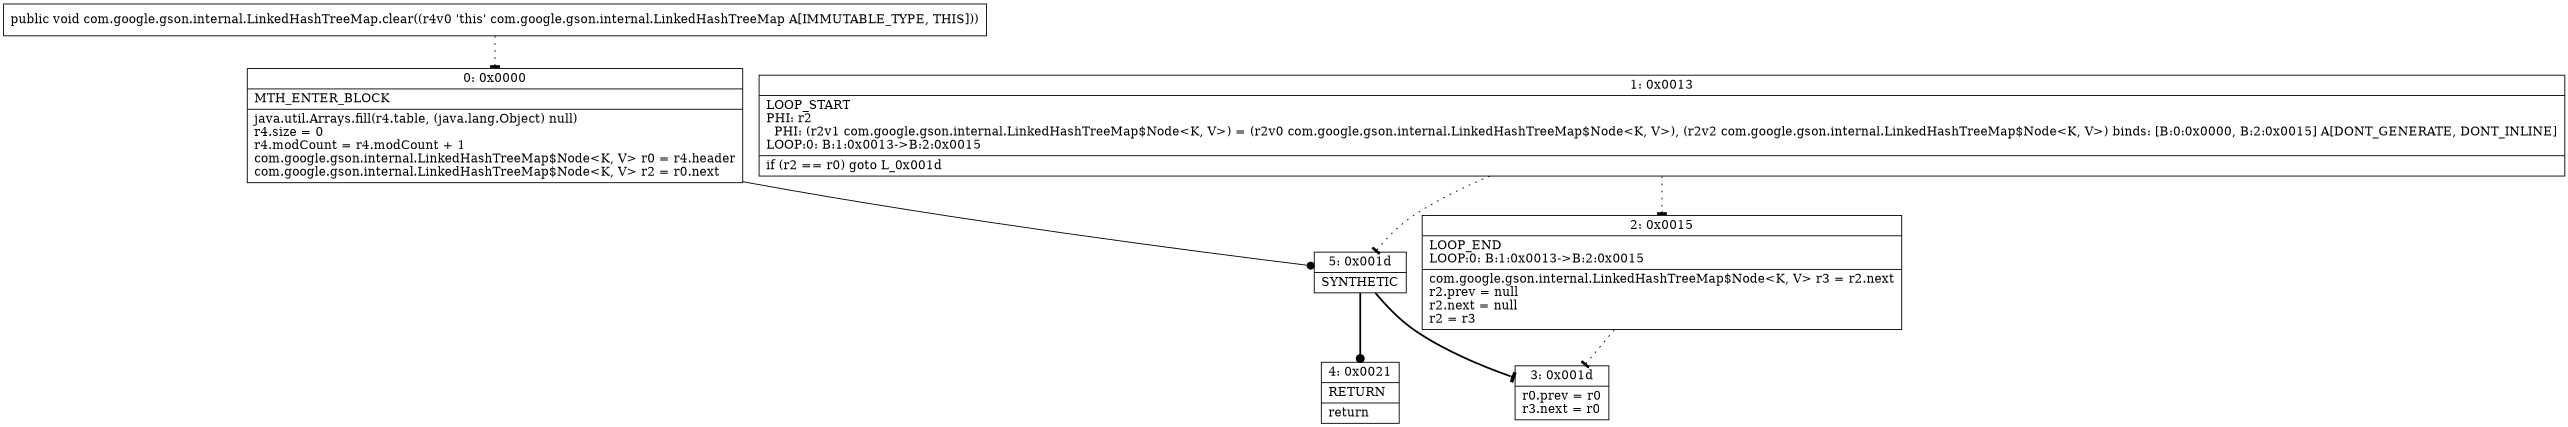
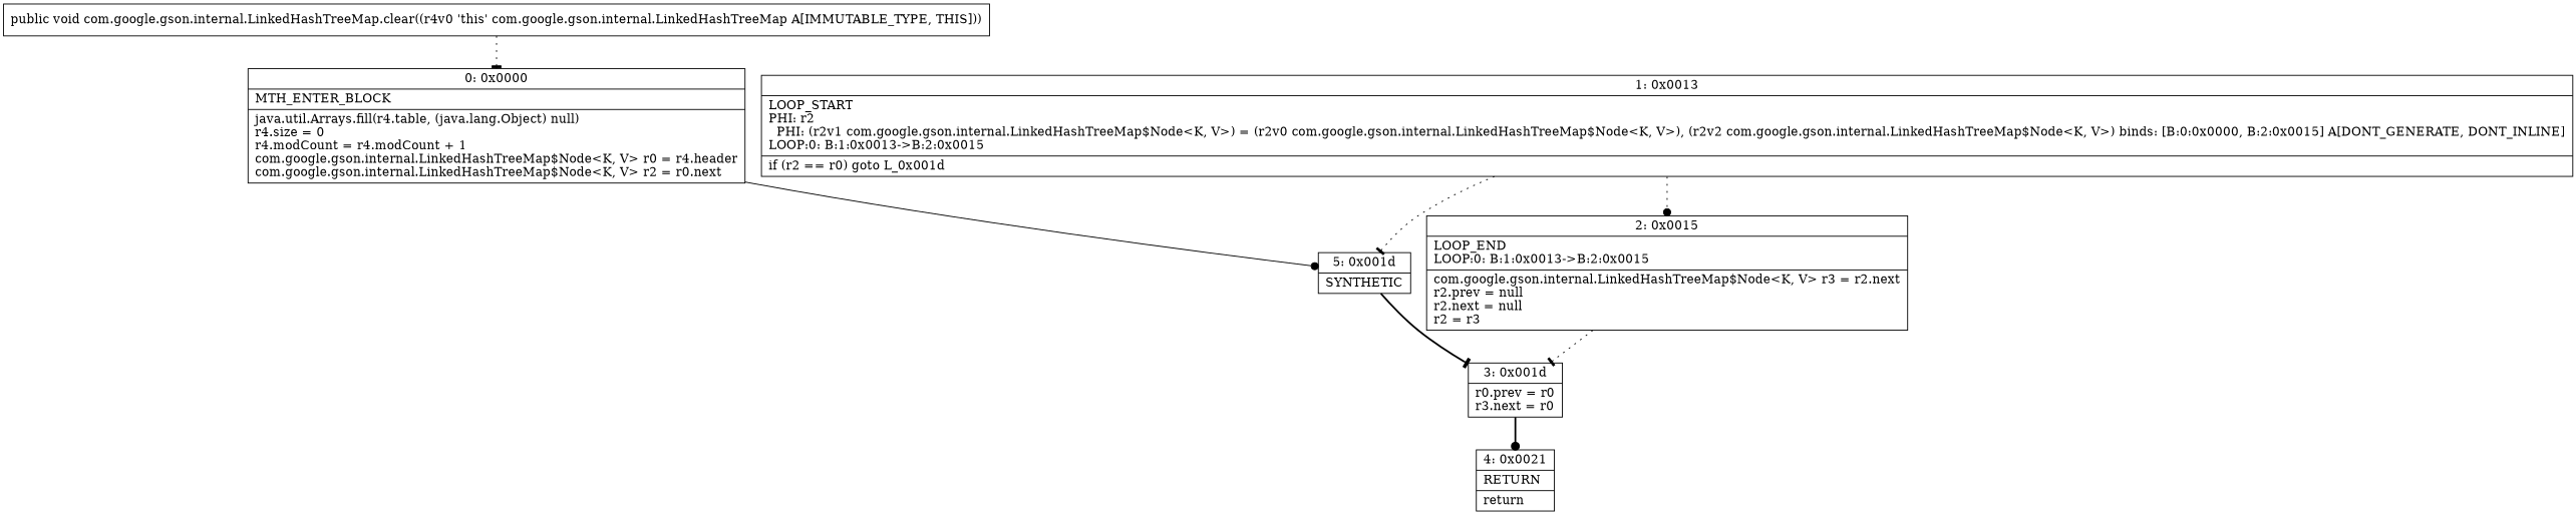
  digraph {
    node [shape=record]
    edge [arrowhead=tee style=dotted]
    n1 [label="{0\:\ 0x0000|MTH_ENTER_BLOCK\l|java.util.Arrays.fill(r4.table, (java.lang.Object) null)\lr4.size = 0\lr4.modCount = r4.modCount + 1\lcom.google.gson.internal.LinkedHashTreeMap$Node\<K, V\> r0 = r4.header\lcom.google.gson.internal.LinkedHashTreeMap$Node\<K, V\> r2 = r0.next\l}"]
    n2 [label="{5\:\ 0x001d|SYNTHETIC\l}"]
    n3 [label="{1\:\ 0x0013|LOOP_START\lPHI: r2 \l  PHI: (r2v1 com.google.gson.internal.LinkedHashTreeMap$Node\<K, V\>) = (r2v0 com.google.gson.internal.LinkedHashTreeMap$Node\<K, V\>), (r2v2 com.google.gson.internal.LinkedHashTreeMap$Node\<K, V\>) binds: [B:0:0x0000, B:2:0x0015] A[DONT_GENERATE, DONT_INLINE]\lLOOP:0: B:1:0x0013\-\>B:2:0x0015\l|if (r2 == r0) goto L_0x001d\l}"]
    n4 [label="{2\:\ 0x0015|LOOP_END\lLOOP:0: B:1:0x0013\-\>B:2:0x0015\l|com.google.gson.internal.LinkedHashTreeMap$Node\<K, V\> r3 = r2.next\lr2.prev = null\lr2.next = null\lr2 = r3\l}"]
    n5 [label="{3\:\ 0x001d|r0.prev = r0\lr3.next = r0\l}"]
    n6 [label="{4\:\ 0x0021|RETURN\l|return\l}"]
    n7 [label="{public void com.google.gson.internal.LinkedHashTreeMap.clear((r4v0 'this' com.google.gson.internal.LinkedHashTreeMap A[IMMUTABLE_TYPE, THIS])) }"]
    n1 -> n2 [arrowhead=dot style=solid]
    n2 -> n5 [style=bold]
    n3 -> n2
-   n3 -> n4
+   n3 -> n4 [arrowhead=dot]
    n4 -> n5
-   n2 -> n6 [arrowhead=dot style=bold]
+   n5 -> n6 [arrowhead=dot style=bold]
    n7 -> n1
  }
